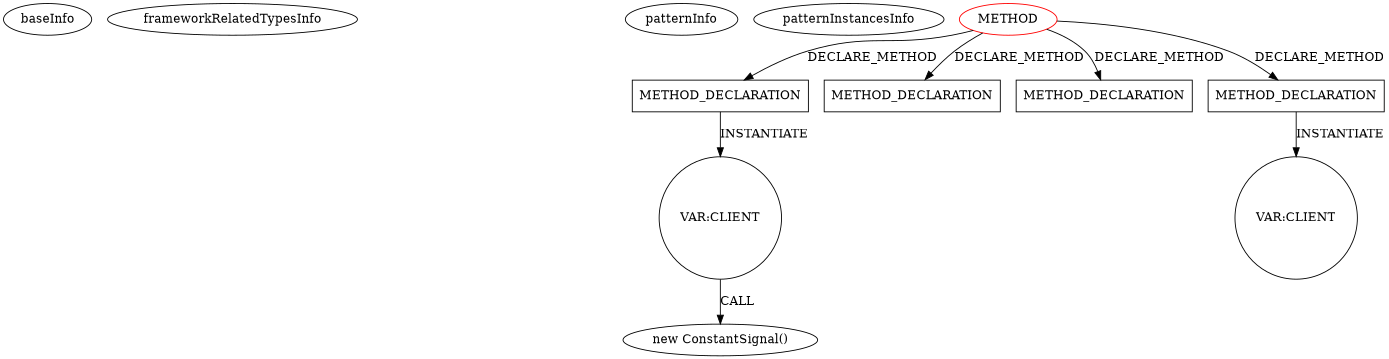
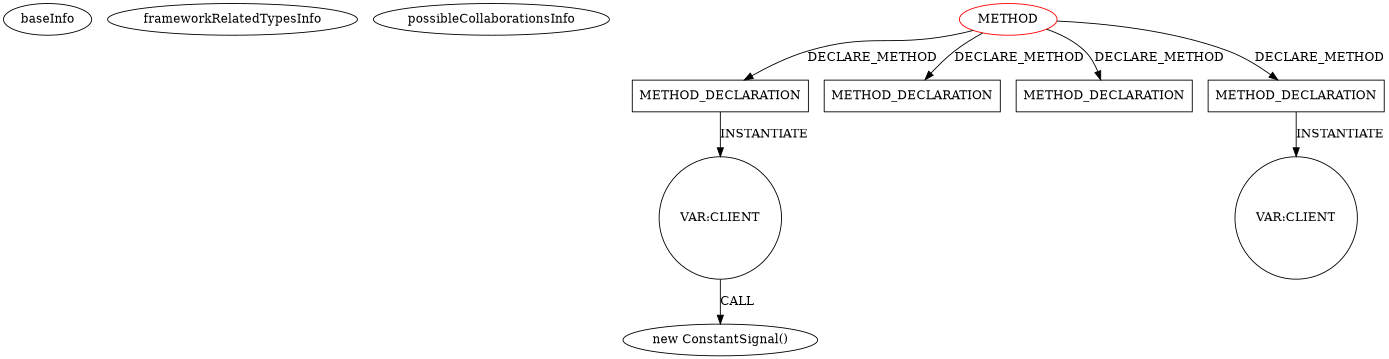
  digraph {
    node [isFrameworkType=false]
    baseInfo [category=pattern graphId=4554 isAnonymous=false possibleRelation=false isFrameworkType=""]
    frameworkRelatedTypesInfo [isFrameworkType=""]
-   patternInfo [frequency=2.0 patternRootClient=0 isFrameworkType=""]
-   patternInstancesInfo [0="dimituri-milk~/dimituri-milk/milk-master/milk-core/src/main/java/lv/dimituri/milk/core/Filters.java~Filters~2472" 1="dimituri-milk~/dimituri-milk/milk-master/milk-core/src/main/java/lv/dimituri/milk/core/Maps.java~Maps~2475" isFrameworkType=""]
+   possibleCollaborationsInfo [isFrameworkType=""]
    n6 [label="new ConstantSignal()" vertexType=CONSTRUCTOR_CALL]
    n7 [label="VAR:CLIENT" shape=circle vertexType=VARIABLE_EXPRESION]
    n8 [label=METHOD_DECLARATION shape=box vertexType=CLIENT_METHOD_DECLARATION]
    n9 [color=red label=METHOD vertexType=ROOT_CLIENT_CLASS_DECLARATION]
    n10 [label=METHOD_DECLARATION shape=box vertexType=CLIENT_METHOD_DECLARATION]
    n11 [label=METHOD_DECLARATION shape=box vertexType=CLIENT_METHOD_DECLARATION]
    n12 [label=METHOD_DECLARATION shape=box vertexType=CLIENT_METHOD_DECLARATION]
    n13 [label="VAR:CLIENT" shape=circle vertexType=VARIABLE_EXPRESION]
    n7 -> n6 [label=CALL]
    n8 -> n7 [label=INSTANTIATE]
    n9 -> n8 [label=DECLARE_METHOD]
    n9 -> n10 [label=DECLARE_METHOD]
    n9 -> n11 [label=DECLARE_METHOD]
    n9 -> n12 [label=DECLARE_METHOD]
    n12 -> n13 [label=INSTANTIATE]
  }
